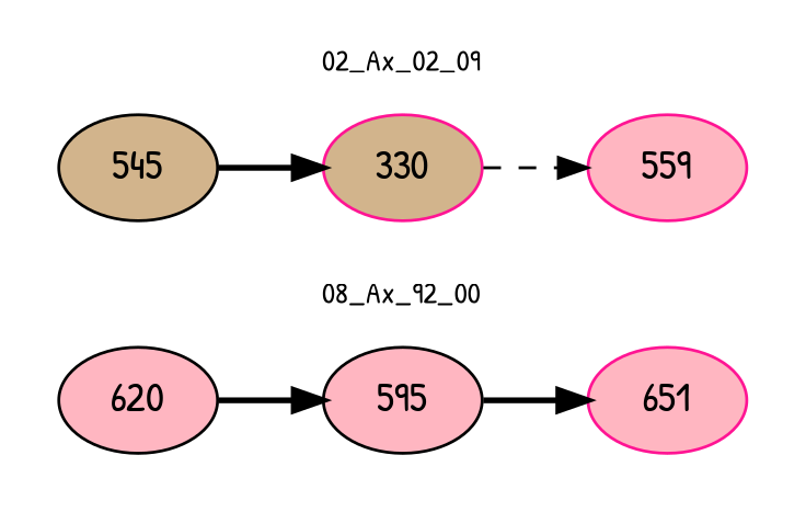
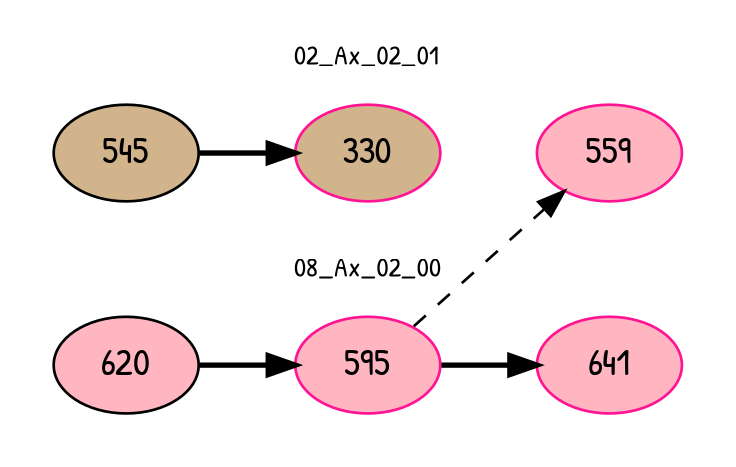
  digraph {
    fontname="Patrick Hand"
    rankdir=LR
    node [color=black fillcolor=lightpink fontname="Patrick Hand" style=filled]
    edge [color=black fontname="Patrick Hand" style=bold]
    n1 [fillcolor=tan label=545]
    n2 [color=deeppink fillcolor=tan label=330]
    n3 [color=deeppink label=559]
    n4 [label=620]
-   n5 [label=595]
-   n6 [color=deeppink label=651]
+   n5 [color=deeppink label=595]
+   n6 [color=deeppink label=641]
    subgraph cluster_1 {
      color=white
      fontsize=10
-     label="02_Ax_02_09"
+     label="02_Ax_02_01"
      n1
      n2
      n3
    }
    subgraph cluster_2 {
      color=white
      fontsize=10
-     label="08_Ax_92_00"
+     label="08_Ax_02_00"
      n4
      n5
      n6
    }
    n1 -> n2
-   n2 -> n3 [style=dashed]
+   n5 -> n3 [style=dashed]
    n4 -> n5
    n5 -> n6
  }
